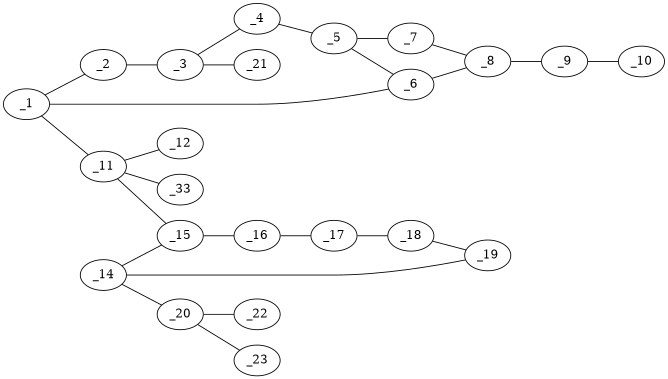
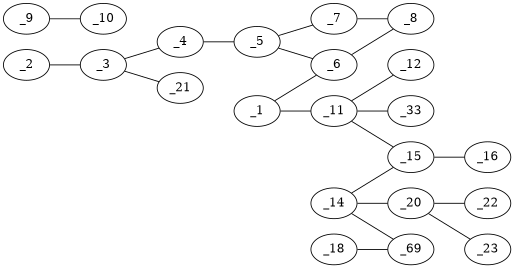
  graph {
    rankdir=LR
    node [charge=0 chem=1 symbol="C  " x=4.5981 y=0]
    edge [valence=1]
    _1 [y=1]
    _2 [x=5.4641 y=1.5]
    _6 [x=3.7321 y=1.5]
    _11 [chem=5 symbol="S  "]
    _3 [x=5.4641 y=2.5]
    _8 [x=2 y=2.5]
    _12 [chem=2 symbol="O  " x=5.5981]
    n8 [chem=2 label=_33 symbol="O  " x=3.5981]
    _15 [y=-1]
    _4 [y=3]
    _21 [chem=7 symbol="Cl " x=6.3301 y=3]
    _10 [chem=4 symbol="N  " x=2.866 y=1]
    _16 [x=5.4641 y=-1.5]
    _5 [x=3.7321 y=2.5]
    _7 [x=2.866 y=3]
    _9 [x=2 y=1.5]
-   _17 [x=5.4641 y=-2.5]
    _14 [x=3.7321 y=-1.5]
-   _19 [x=3.732 y=-2.5]
+   _19 [x=3.732 y=-2.5 label=_69]
    _20 [charge=1 chem=4 symbol="N  " x=2.866 y=-1]
    _22 [chem=2 symbol="O  " x=2 y=-1.5]
    _23 [charge=-1 chem=2 symbol="O  " x=2.866]
    _18 [y=-3]
-   _1 -- _2
    _1 -- _6 [valence=2]
    _1 -- _11
    _2 -- _3 [valence=2]
    _6 -- _8
    _11 -- _12 [valence=2]
    _11 -- n8 [valence=2]
    _11 -- _15
    _3 -- _4
    _3 -- _21
-   _8 -- _9
    _15 -- _16
    _4 -- _5 [valence=2]
-   _16 -- _17 [valence=2]
    _5 -- _6
    _5 -- _7
    _7 -- _8
    _9 -- _10
-   _17 -- _18
    _14 -- _15 [valence=2]
    _14 -- _19
    _14 -- _20
    _20 -- _22 [valence=2]
    _20 -- _23
    _18 -- _19 [valence=2]
  }
